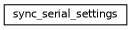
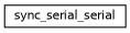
  digraph {
    rankdir=TB
-   n1 [color=black fillcolor=white fontname=Helvetica fontsize=10 height=0.2 label=sync_serial_settings shape=record style=filled width=0.4]
+   n1 [color=black fillcolor=white fontname=Helvetica fontsize=10 height=0.2 label=sync_serial_serial shape=record style=filled width=0.4]
  }
